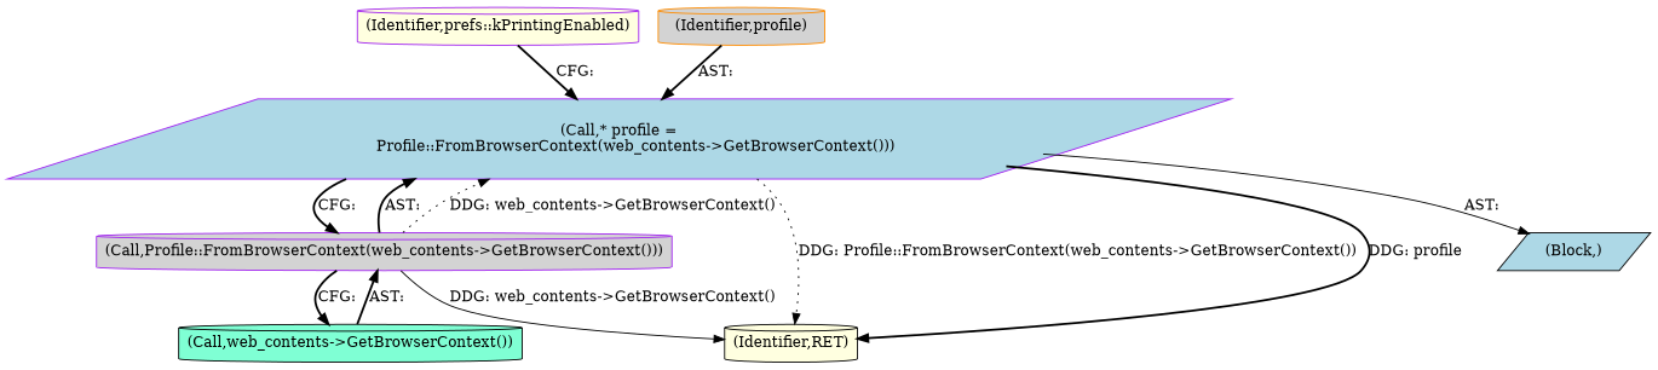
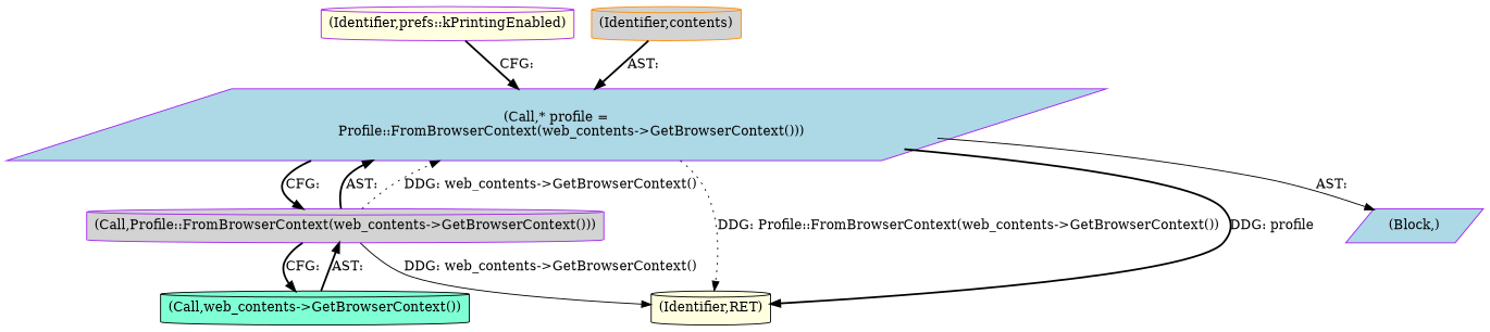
  digraph {
    node [color=purple fillcolor=lightblue shape=cylinder style=filled]
    edge [style=bold]
    n1 [label="(Call,* profile =\n       Profile::FromBrowserContext(web_contents->GetBrowserContext()))" shape=parallelogram]
    n2 [fillcolor=lightgrey label="(Call,Profile::FromBrowserContext(web_contents->GetBrowserContext()))"]
    n3 [color=black fillcolor=lightyellow label="(Identifier,RET)"]
-   n4 [color=black label="(Block,)" shape=parallelogram]
+   n4 [label="(Block,)" shape=parallelogram]
    n5 [color=black fillcolor=aquamarine label="(Call,web_contents->GetBrowserContext())"]
    n6 [fillcolor=lightyellow label="(Identifier,prefs::kPrintingEnabled)"]
-   n7 [color=darkorange fillcolor=lightgrey label="(Identifier,profile)"]
+   n7 [color=darkorange fillcolor=lightgrey label="(Identifier,contents)"]
    n1 -> n2 [label="CFG: "]
    n1 -> n3 [label="DDG: Profile::FromBrowserContext(web_contents->GetBrowserContext())" style=dotted]
    n1 -> n3 [label="DDG: profile"]
    n1 -> n4 [label="AST: " style=solid]
    n2 -> n1 [label="AST: "]
    n2 -> n1 [label="DDG: web_contents->GetBrowserContext()" style=dotted]
    n2 -> n3 [label="DDG: web_contents->GetBrowserContext()" style=solid]
    n2 -> n5 [label="CFG: "]
    n5 -> n2 [label="AST: "]
    n6 -> n1 [label="CFG: "]
    n7 -> n1 [label="AST: "]
  }
